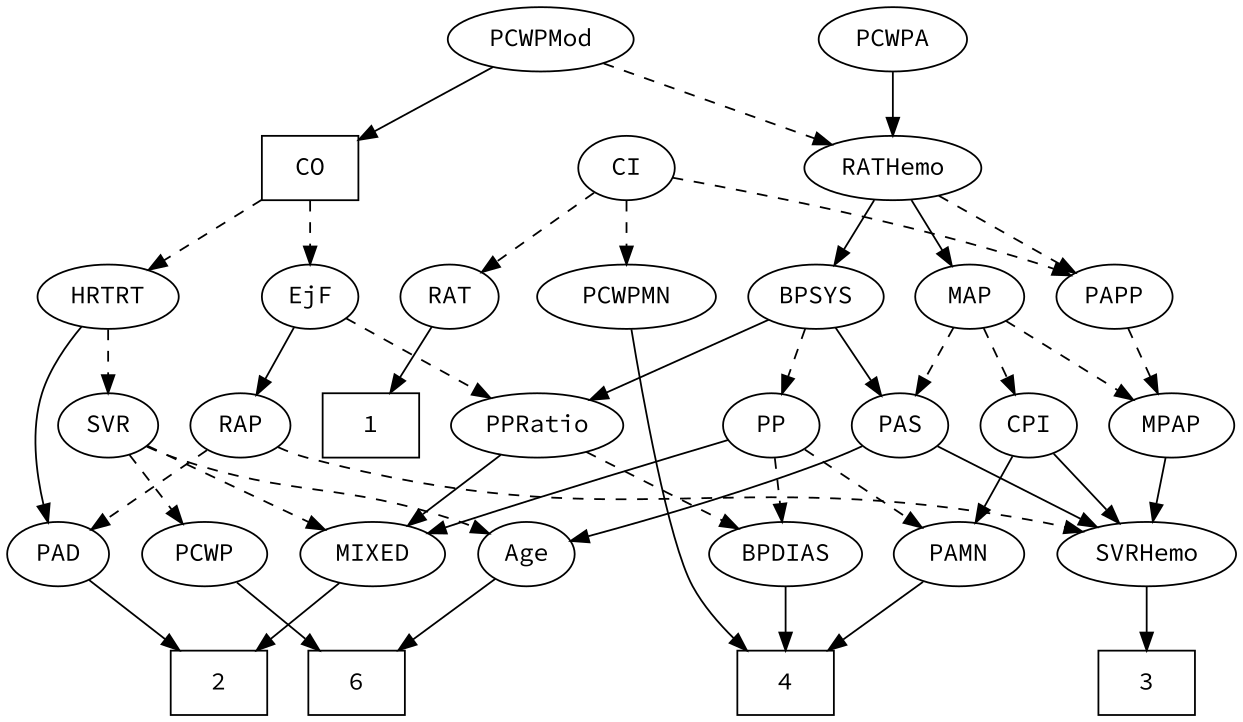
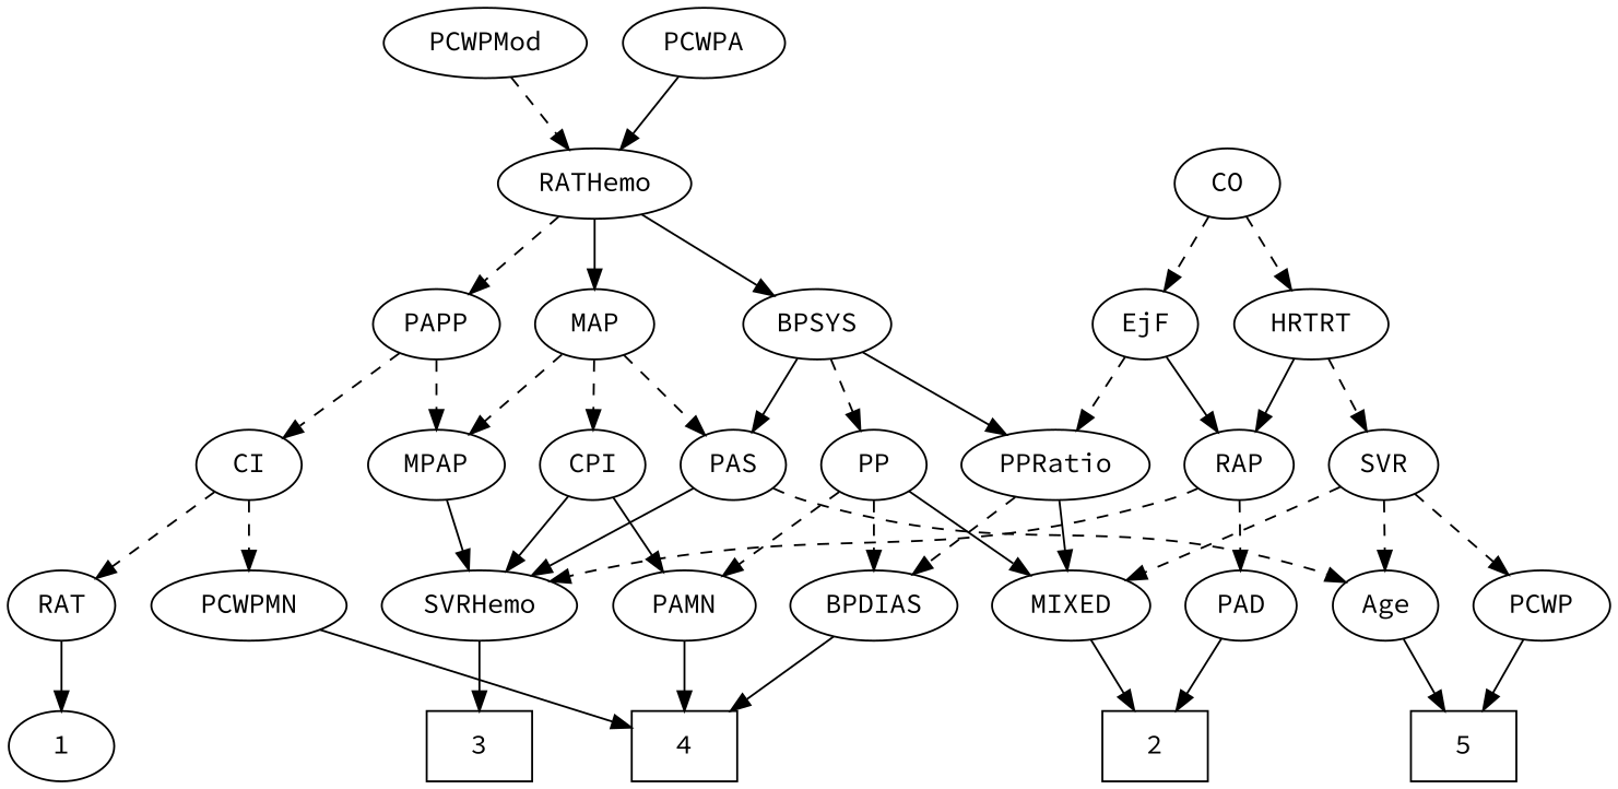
  strict digraph {
    fontname="Source Code Pro"
    node [fontname="Source Code Pro"]
    edge [fontname="Source Code Pro" style=solid]
-   1 [height=0.5 shape=box width=0.75]
+   1 [height=0.5 shape=ellipse width=0.75]
    2 [height=0.5 shape=box width=0.75]
    3 [height=0.5 shape=box width=0.75]
    4 [height=0.5 shape=box width=0.75]
-   5 [height=0.5 shape=box width=0.75 label=6]
+   5 [height=0.5 shape=box width=0.75]
    Age [height=0.5 width=0.75]
    EjF [height=0.5 width=0.75]
    RAP [height=0.5 width=0.77632]
    PPRatio [height=0.5 width=1.1013]
    PAD [height=0.5 width=0.79437]
    SVRHemo [height=0.5 width=1.3902]
    MIXED [height=0.5 width=1.1193]
    BPDIAS [height=0.5 width=1.1735]
    MPAP [height=0.5 width=0.97491]
    BPSYS [height=0.5 width=1.0471]
    PAS [height=0.5 width=0.75]
    PP [height=0.5 width=0.75]
    PAMN [height=0.5 width=1.011]
-   CO [height=0.5 width=0.75 shape=box]
+   CO [height=0.5 width=0.75]
    HRTRT [height=0.5 width=1.1013]
    SVR [height=0.5 width=0.77632]
    PCWP [height=0.5 width=0.97491]
    RATHemo [height=0.5 width=1.3721]
    MAP [height=0.5 width=0.84854]
    PAPP [height=0.5 width=0.88464]
    CPI [height=0.5 width=0.75]
    CI [height=0.5 width=0.75]
    RAT [height=0.5 width=0.75827]
    PCWPMN [height=0.5 width=1.3902]
    PCWPMod [height=0.5 width=1.4443]
    PCWPA [height=0.5 width=1.1555]
    Age -> 5
    EjF -> RAP
    EjF -> PPRatio [style=dashed]
    RAP -> PAD [style=dashed]
    RAP -> SVRHemo [style=dashed]
    PPRatio -> MIXED
    PPRatio -> BPDIAS [style=dashed]
    PAD -> 2
    SVRHemo -> 3
    MIXED -> 2
    BPDIAS -> 4
    MPAP -> SVRHemo
    BPSYS -> PPRatio
    BPSYS -> PAS
    BPSYS -> PP [style=dashed]
-   PAS -> Age
+   PAS -> Age [style=dashed]
    PAS -> SVRHemo
    PP -> MIXED
    PP -> BPDIAS [style=dashed]
    PP -> PAMN [style=dashed]
    PAMN -> 4
    CO -> EjF [style=dashed]
    CO -> HRTRT [style=dashed]
-   HRTRT -> PAD
+   HRTRT -> RAP
    HRTRT -> SVR [style=dashed]
    SVR -> Age [style=dashed]
    SVR -> MIXED [style=dashed]
    SVR -> PCWP [style=dashed]
    PCWP -> 5
    RATHemo -> BPSYS
    RATHemo -> MAP
    RATHemo -> PAPP [style=dashed]
    MAP -> MPAP [style=dashed]
    MAP -> PAS [style=dashed]
    MAP -> CPI [style=dashed]
    PAPP -> MPAP [style=dashed]
-   CI -> PAPP [style=dashed]
+   PAPP -> CI [style=dashed]
    CPI -> SVRHemo
    CPI -> PAMN
    CI -> RAT [style=dashed]
    CI -> PCWPMN [style=dashed]
    RAT -> 1
    PCWPMN -> 4
-   PCWPMod -> CO
    PCWPMod -> RATHemo [style=dashed]
    PCWPA -> RATHemo
  }
